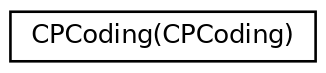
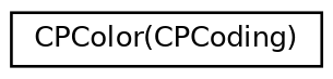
  digraph {
    rankdir=TB
-   n1 [color=black fillcolor=white fontname=Helvetica fontsize=10 height=0.2 label="CPCoding(CPCoding)" shape=record style=filled width=0.4]
+   n1 [color=black fillcolor=white fontname=Helvetica fontsize=10 height=0.2 label="CPColor(CPCoding)" shape=record style=filled width=0.4]
  }
